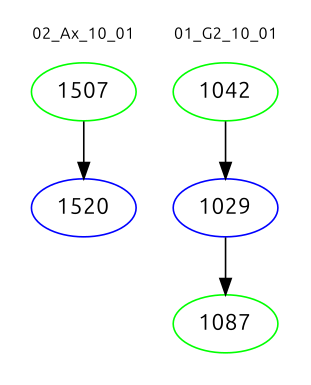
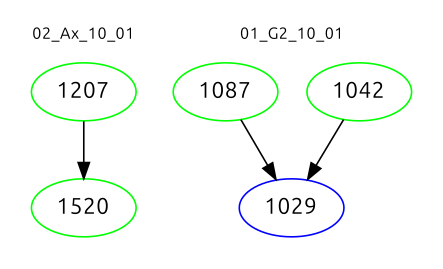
  digraph {
    fontname=Ubuntu
    node [color=green fontname=Ubuntu]
    edge [color=black fontname=Ubuntu]
-   n1 [label=1507]
-   n2 [color=blue label=1520]
+   n1 [label=1207]
+   n2 [label=1520]
    n3 [label=1042]
    n4 [color=blue label=1029]
    n5 [label=1087]
    subgraph cluster_1 {
      color=white
      fontsize=10
      label="02_Ax_10_01"
      n1
      n2
    }
    subgraph cluster_2 {
      color=white
      fontsize=10
      label="01_G2_10_01"
      n3
      n4
      n5
    }
    n1 -> n2
    n3 -> n4
-   n4 -> n5
+   n5 -> n4
  }
